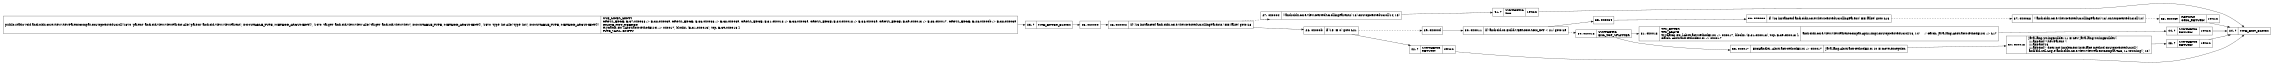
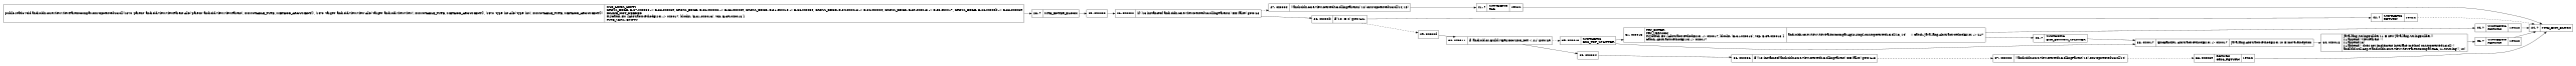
  digraph {
    rankdir=LR
    node [shape=record]
    n1 [label="{23\:\ ?|MTH_ENTER_BLOCK\l}"]
    n2 [label="{25\:\ 0x0000}"]
    n3 [label="{26\:\ 0x0002|if ((r3 instanceof androidx.core.view.NestedScrollingParent2) == false) goto L6\l}"]
    n4 [label="{27\:\ 0x0004|((androidx.core.view.NestedScrollingParent2) r3).onStopNestedScroll(r4, r5)\l}"]
    n5 [label="{28\:\ 0x000b|if (r5 != 0) goto L21\l}"]
    n6 [label="{41\:\ ?|SYNTHETIC\lTAG\l|return\l}"]
    n7 [label="{29\:\ 0x000d}"]
    n8 [label="{42\:\ ?|SYNTHETIC\lRETURN\l|return\l}"]
    n9 [label="{24\:\ ?|MTH_EXIT_BLOCK\l}"]
    n10 [label="{30\:\ 0x0011|if (android.os.Build.VERSION.SDK_INT \< 21) goto L9\l}"]
    n11 [label="{35\:\ 0x0034}"]
    n12 [label="{39\:\ 0x0013|SYNTHETIC\lEXC_TOP_SPLITTER\l}"]
    n13 [label="{36\:\ 0x0036|if ((r3 instanceof androidx.core.view.NestedScrollingParent) == false) goto L13\l}"]
-   n14 [label="{31\:\ 0x0013|TRY_ENTER\lTRY_LEAVE\lTryCatch #0 \{AbstractMethodError \-\> 0x0017, blocks: (B:31:0x0013), top: B:39:0x0013 \}\lCatch: AbstractMethodError \-\> 0x0017\l|androidx.core.view.ViewParentCompat.Api21Impl.onStopNestedScroll(r3, r4)     \/\/ Catch: java.lang.AbstractMethodError \-\> L17\l}"]
+   n14 [label="{31\:\ 0x0013|TRY_ENTER\lTRY_VERSION\lTryCatch #0 \{AbstractMethodError \-\> 0x0017, blocks: (B:31:0x0013), top: B:39:0x0013 \}\lCatch: AbstractMethodError \-\> 0x0017\l|androidx.core.view.ViewParentCompat.Api21Impl.onStopNestedScroll(r3, r4)     \/\/ Catch: java.lang.AbstractMethodError \-\> L17\l}"]
    n15 [label="{33\:\ 0x0017|ExcHandler: AbstractMethodError \-\> 0x0017\l|java.lang.AbstractMethodError r0 = move\-exception\l}"]
    n16 [label="{37\:\ 0x0038|((androidx.core.view.NestedScrollingParent) r3).onStopNestedScroll(r4)\l}"]
    n17 [label="{38\:\ 0x003e|RETURN\lORIG_RETURN\l|return\l}"]
+   n18 [label="{40\:\ ?|SYNTHETIC\lEXC_BOTTOM_SPLITTER\l}"]
    n19 [label="{44\:\ ?|SYNTHETIC\lRETURN\l|return\l}"]
    n20 [label="{34\:\ 0x0018|java.lang.StringBuilder r1 = new java.lang.StringBuilder()\lr1.append(\"ViewParent \")\lr1.append(r3)\lr1.append(\" does not implement interface method onStopNestedScroll\")\landroid.util.Log.e(androidx.core.view.ViewParentCompat.TAG, r1.toString(), r0)\l}"]
    n21 [label="{45\:\ ?|SYNTHETIC\lRETURN\l|return\l}"]
    n22 [label="{public static void androidx.core.view.ViewParentCompat.onStopNestedScroll((r3v0 'parent' android.view.ViewParent A[D('parent' android.view.ViewParent), IMMUTABLE_TYPE, METHOD_ARGUMENT]), (r4v0 'target' android.view.View A[D('target' android.view.View), IMMUTABLE_TYPE, METHOD_ARGUMENT]), (r5v0 'type' int A[D('type' int), IMMUTABLE_TYPE, METHOD_ARGUMENT]))  | USE_LINES_HINTS\lCROSS_EDGE: B:37:0x0038 \-\> B:38:0x003e, CROSS_EDGE: B:36:0x0036 \-\> B:38:0x003e, CROSS_EDGE: B:31:0x0013 \-\> B:38:0x003e, CROSS_EDGE: B:34:0x0018 \-\> B:38:0x003e, CROSS_EDGE: B:39:0x0013 \-\> B:33:0x0017, CROSS_EDGE: B:28:0x000b \-\> B:38:0x003e\lINLINE_NOT_NEEDED\lTryCatch #0 \{AbstractMethodError \-\> 0x0017, blocks: (B:31:0x0013), top: B:39:0x0013 \}\lTYPE_VARS: EMPTY\l}"]
    n1 -> n2
    n2 -> n3
    n3 -> n4 [style=dashed]
    n3 -> n5
    n4 -> n6
    n5 -> n7 [style=dashed]
    n5 -> n8
    n6 -> n9
    n7 -> n10
-   n8 -> n9
+   n8 -> n9 [style=dashed]
    n10 -> n11
    n10 -> n12 [style=dashed]
    n11 -> n13
    n12 -> n14
    n12 -> n15
    n13 -> n16 [style=dashed]
+   n14 -> n18
    n14 -> n19
    n15 -> n20
    n16 -> n17 [style=dashed]
    n17 -> n9
+   n18 -> n15
    n19 -> n9
    n20 -> n21
    n21 -> n9
    n22 -> n1
  }
